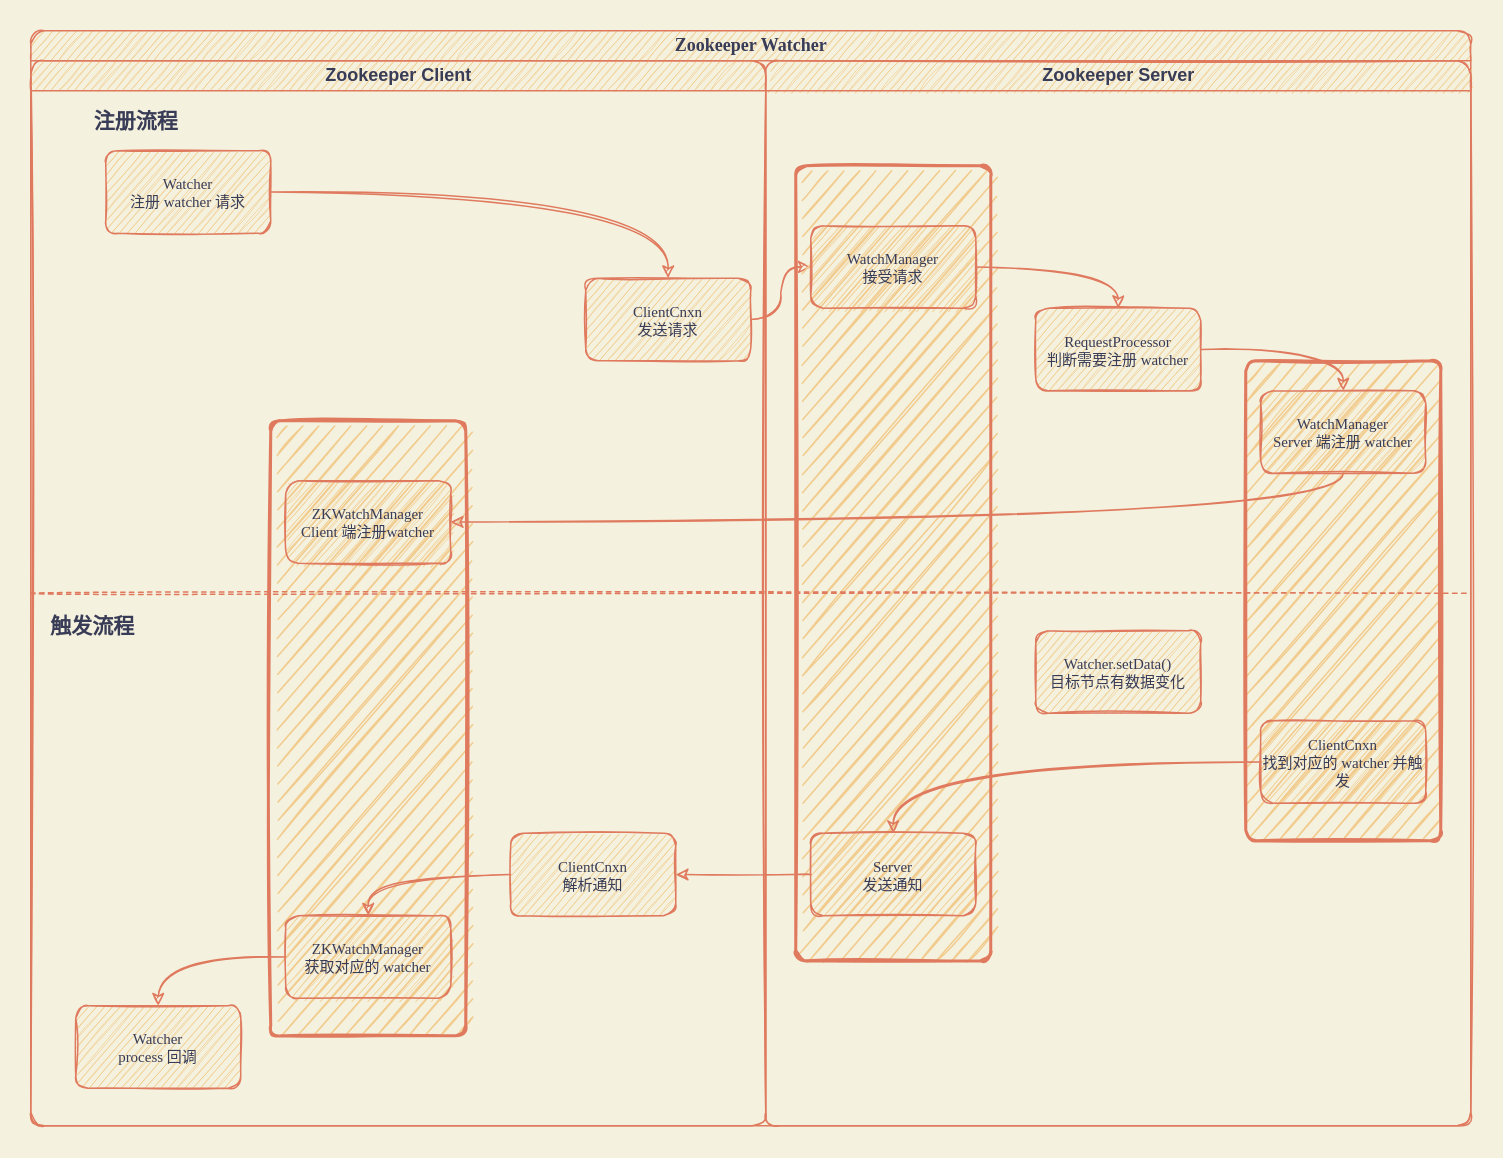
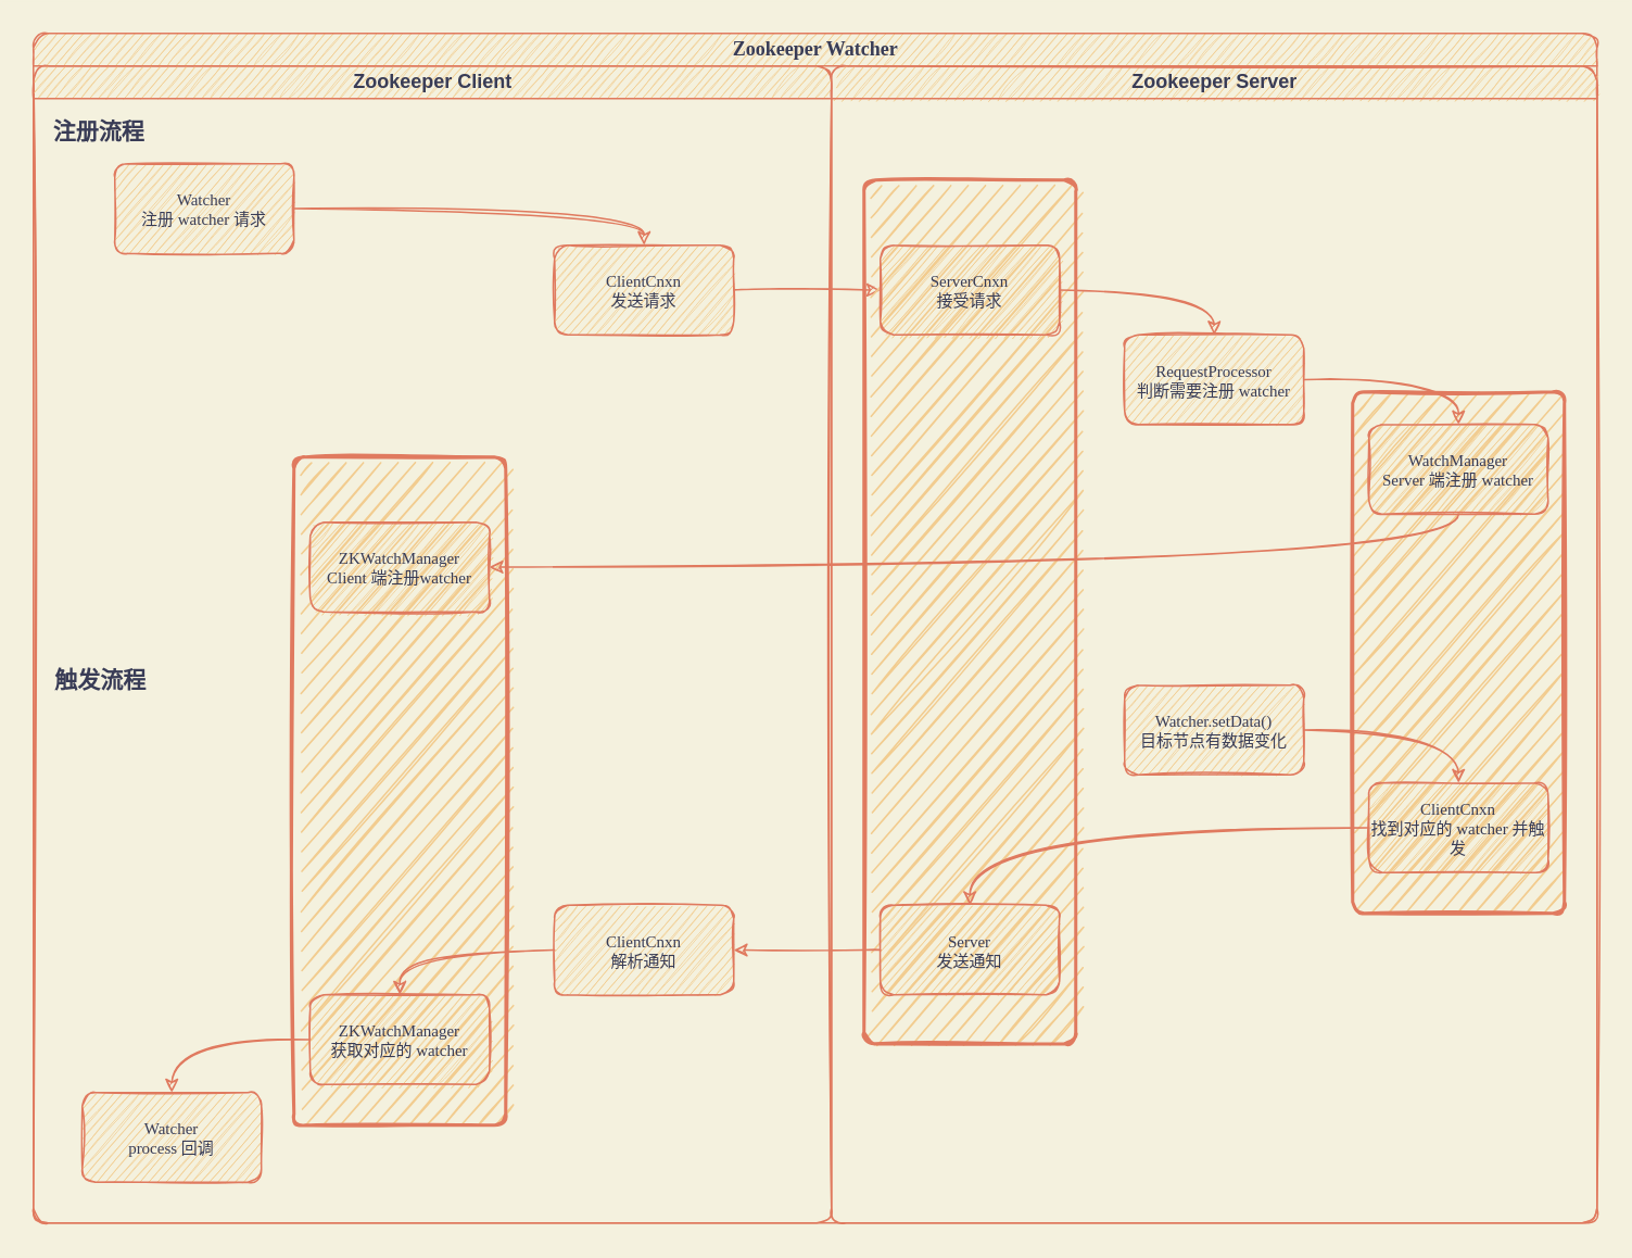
  <mxCell id="0" />
  <mxCell id="1" parent="0" />
  <mxCell id="2" value="&lt;font style=&quot;font-size: 12px&quot;&gt;Zookeeper Watcher&lt;/font&gt;" style="swimlane;html=1;childLayout=stackLayout;startSize=20;shadow=0;labelBackgroundColor=none;strokeWidth=1;fontFamily=Verdana;fontSize=8;align=center;fillColor=#F2CC8F;strokeColor=#E07A5F;fontColor=#393C56;sketch=1;rounded=1;" parent="1" vertex="1"><mxGeometry x="20" y="20" width="960" height="730" as="geometry" /></mxCell>
  <mxCell id="3" value="Zookeeper Client" style="swimlane;html=1;startSize=20;fillColor=#F2CC8F;strokeColor=#E07A5F;fontColor=#393C56;sketch=1;rounded=1;" parent="2" vertex="1"><mxGeometry y="20" width="490" height="710" as="geometry" /></mxCell>
  <mxCell id="4" style="edgeStyle=orthogonalEdgeStyle;orthogonalLoop=1;jettySize=auto;html=1;exitX=1;exitY=0.5;exitDx=0;exitDy=0;entryX=0.5;entryY=0;entryDx=0;entryDy=0;labelBackgroundColor=#F4F1DE;strokeColor=#E07A5F;fontColor=#393C56;sketch=1;curved=1;" parent="3" source="5" target="6" edge="1"><mxGeometry relative="1" as="geometry" /></mxCell>
  <mxCell id="5" value="&lt;font style=&quot;font-size: 10px&quot;&gt;Watcher&lt;br&gt;注册 watcher 请求&lt;br&gt;&lt;/font&gt;" style="whiteSpace=wrap;html=1;shadow=0;labelBackgroundColor=none;strokeWidth=1;fontFamily=Verdana;fontSize=8;align=center;fillColor=#F2CC8F;strokeColor=#E07A5F;fontColor=#393C56;sketch=1;rounded=1;" parent="3" vertex="1"><mxGeometry x="50" y="60" width="110" height="55" as="geometry" /></mxCell>
- <mxCell id="6" value="&lt;font style=&quot;font-size: 10px&quot;&gt;ClientCnxn&lt;br&gt;发送请求&lt;br&gt;&lt;/font&gt;" style="whiteSpace=wrap;html=1;shadow=0;labelBackgroundColor=none;strokeWidth=1;fontFamily=Verdana;fontSize=8;align=center;fillColor=#F2CC8F;strokeColor=#E07A5F;fontColor=#393C56;sketch=1;rounded=1;" parent="3" vertex="1"><mxGeometry x="370" y="145" width="110" height="55" as="geometry" /></mxCell>
+ <mxCell id="6" value="&lt;font style=&quot;font-size: 10px&quot;&gt;ClientCnxn&lt;br&gt;发送请求&lt;br&gt;&lt;/font&gt;" style="whiteSpace=wrap;html=1;shadow=0;labelBackgroundColor=none;strokeWidth=1;fontFamily=Verdana;fontSize=8;align=center;fillColor=#F2CC8F;strokeColor=#E07A5F;fontColor=#393C56;sketch=1;rounded=1;" parent="3" vertex="1"><mxGeometry x="320" y="110" width="110" height="55" as="geometry" /></mxCell>
  <mxCell id="7" value="&lt;font style=&quot;font-size: 10px&quot;&gt;ClientCnxn&lt;br&gt;解析通知&lt;br&gt;&lt;/font&gt;" style="whiteSpace=wrap;html=1;shadow=0;labelBackgroundColor=none;strokeWidth=1;fontFamily=Verdana;fontSize=8;align=center;fillColor=#F2CC8F;strokeColor=#E07A5F;fontColor=#393C56;sketch=1;rounded=1;" parent="3" vertex="1"><mxGeometry x="320" y="515" width="110" height="55" as="geometry" /></mxCell>
  <mxCell id="8" value="&lt;font style=&quot;font-size: 10px&quot;&gt;Watcher&lt;br&gt;process 回调&lt;br&gt;&lt;/font&gt;" style="whiteSpace=wrap;html=1;shadow=0;labelBackgroundColor=none;strokeWidth=1;fontFamily=Verdana;fontSize=8;align=center;fillColor=#F2CC8F;strokeColor=#E07A5F;fontColor=#393C56;sketch=1;rounded=1;" parent="3" vertex="1"><mxGeometry x="30" y="630" width="110" height="55" as="geometry" /></mxCell>
  <mxCell id="9" value="" style="whiteSpace=wrap;html=1;absoluteArcSize=1;arcSize=14;strokeWidth=2;fillColor=#F2CC8F;strokeColor=#E07A5F;fontColor=#393C56;sketch=1;rounded=1;" parent="3" vertex="1"><mxGeometry x="160" y="240" width="130" height="410" as="geometry" /></mxCell>
  <mxCell id="10" style="edgeStyle=orthogonalEdgeStyle;orthogonalLoop=1;jettySize=auto;html=1;entryX=0.5;entryY=0;entryDx=0;entryDy=0;labelBackgroundColor=#F4F1DE;strokeColor=#E07A5F;fontColor=#393C56;sketch=1;curved=1;" parent="3" source="7" target="13" edge="1"><mxGeometry relative="1" as="geometry" /></mxCell>
  <mxCell id="11" style="edgeStyle=orthogonalEdgeStyle;orthogonalLoop=1;jettySize=auto;html=1;entryX=0.5;entryY=0;entryDx=0;entryDy=0;labelBackgroundColor=#F4F1DE;strokeColor=#E07A5F;fontColor=#393C56;sketch=1;curved=1;" parent="3" source="13" target="8" edge="1"><mxGeometry relative="1" as="geometry" /></mxCell>
  <mxCell id="12" value="&lt;font style=&quot;font-size: 10px&quot;&gt;ZKWatchManager&lt;br&gt;Client 端注册watcher&lt;br&gt;&lt;/font&gt;" style="whiteSpace=wrap;html=1;shadow=0;labelBackgroundColor=none;strokeWidth=1;fontFamily=Verdana;fontSize=8;align=center;fillColor=#F2CC8F;strokeColor=#E07A5F;fontColor=#393C56;sketch=1;rounded=1;" parent="3" vertex="1"><mxGeometry x="170" y="280" width="110" height="55" as="geometry" /></mxCell>
  <mxCell id="13" value="&lt;font style=&quot;font-size: 10px&quot;&gt;ZKWatchManager&lt;br&gt;获取对应的 watcher&lt;br&gt;&lt;/font&gt;" style="whiteSpace=wrap;html=1;shadow=0;labelBackgroundColor=none;strokeWidth=1;fontFamily=Verdana;fontSize=8;align=center;fillColor=#F2CC8F;strokeColor=#E07A5F;fontColor=#393C56;sketch=1;rounded=1;" parent="3" vertex="1"><mxGeometry x="170" y="570" width="110" height="55" as="geometry" /></mxCell>
- <mxCell id="14" value="注册流程" style="text;html=1;align=center;verticalAlign=middle;resizable=0;points=[];autosize=1;fontSize=14;fontStyle=1;fontColor=#393C56;sketch=1;rounded=1;" parent="3" vertex="1"><mxGeometry x="35" y="30" width="70" height="20" as="geometry" /></mxCell>
+ <mxCell id="14" value="注册流程" style="text;html=1;align=center;verticalAlign=middle;resizable=0;points=[];autosize=1;fontSize=14;fontStyle=1;fontColor=#393C56;sketch=1;rounded=1;" parent="3" vertex="1"><mxGeometry x="5" y="30" width="70" height="20" as="geometry" /></mxCell>
  <mxCell id="15" value="触发流程" style="text;html=1;align=center;verticalAlign=middle;resizable=0;points=[];autosize=1;fontSize=14;fontStyle=1;fontColor=#393C56;sketch=1;rounded=1;" parent="3" vertex="1"><mxGeometry x="6" y="367" width="70" height="20" as="geometry" /></mxCell>
  <mxCell id="16" style="edgeStyle=orthogonalEdgeStyle;orthogonalLoop=1;jettySize=auto;html=1;exitX=1;exitY=0.5;exitDx=0;exitDy=0;entryX=0;entryY=0.5;entryDx=0;entryDy=0;labelBackgroundColor=#F4F1DE;strokeColor=#E07A5F;fontColor=#393C56;sketch=1;curved=1;" parent="2" source="6" target="21" edge="1"><mxGeometry relative="1" as="geometry" /></mxCell>
  <mxCell id="17" value="Zookeeper Server" style="swimlane;html=1;startSize=20;fillColor=#F2CC8F;strokeColor=#E07A5F;fontColor=#393C56;sketch=1;rounded=1;" parent="2" vertex="1"><mxGeometry x="490" y="20" width="470" height="710" as="geometry" /></mxCell>
  <mxCell id="18" value="&lt;font style=&quot;font-size: 10px&quot;&gt;RequestProcessor&lt;br&gt;判断需要注册 watcher&lt;br&gt;&lt;/font&gt;" style="whiteSpace=wrap;html=1;shadow=0;labelBackgroundColor=none;strokeWidth=1;fontFamily=Verdana;fontSize=8;align=center;fillColor=#F2CC8F;strokeColor=#E07A5F;fontColor=#393C56;sketch=1;rounded=1;" parent="17" vertex="1"><mxGeometry x="180" y="165" width="110" height="55" as="geometry" /></mxCell>
  <mxCell id="19" value="&lt;font style=&quot;font-size: 10px&quot;&gt;Watcher.setData()&lt;br&gt;目标节点有数据变化&lt;br&gt;&lt;/font&gt;" style="whiteSpace=wrap;html=1;shadow=0;labelBackgroundColor=none;strokeWidth=1;fontFamily=Verdana;fontSize=8;align=center;fillColor=#F2CC8F;strokeColor=#E07A5F;fontColor=#393C56;sketch=1;rounded=1;" parent="17" vertex="1"><mxGeometry x="180" y="380" width="110" height="55" as="geometry" /></mxCell>
  <mxCell id="20" value="" style="whiteSpace=wrap;html=1;absoluteArcSize=1;arcSize=14;strokeWidth=2;fillColor=#F2CC8F;strokeColor=#E07A5F;fontColor=#393C56;sketch=1;rounded=1;" parent="17" vertex="1"><mxGeometry x="20" y="70" width="130" height="530" as="geometry" /></mxCell>
- <mxCell id="21" value="&lt;font style=&quot;font-size: 10px&quot;&gt;WatchManager&lt;br&gt;接受请求&lt;br&gt;&lt;/font&gt;" style="whiteSpace=wrap;html=1;shadow=0;labelBackgroundColor=none;strokeWidth=1;fontFamily=Verdana;fontSize=8;align=center;fillColor=#F2CC8F;strokeColor=#E07A5F;fontColor=#393C56;sketch=1;rounded=1;" parent="17" vertex="1"><mxGeometry x="30" y="110" width="110" height="55" as="geometry" /></mxCell>
+ <mxCell id="21" value="&lt;font style=&quot;font-size: 10px&quot;&gt;ServerCnxn&lt;br&gt;接受请求&lt;br&gt;&lt;/font&gt;" style="whiteSpace=wrap;html=1;shadow=0;labelBackgroundColor=none;strokeWidth=1;fontFamily=Verdana;fontSize=8;align=center;fillColor=#F2CC8F;strokeColor=#E07A5F;fontColor=#393C56;sketch=1;rounded=1;" parent="17" vertex="1"><mxGeometry x="30" y="110" width="110" height="55" as="geometry" /></mxCell>
  <mxCell id="22" style="edgeStyle=orthogonalEdgeStyle;orthogonalLoop=1;jettySize=auto;html=1;exitX=1;exitY=0.5;exitDx=0;exitDy=0;entryX=0.5;entryY=0;entryDx=0;entryDy=0;labelBackgroundColor=#F4F1DE;strokeColor=#E07A5F;fontColor=#393C56;sketch=1;curved=1;" parent="17" source="21" target="18" edge="1"><mxGeometry relative="1" as="geometry" /></mxCell>
  <mxCell id="23" value="&lt;font style=&quot;font-size: 10px&quot;&gt;Server&lt;br&gt;发送通知&lt;br&gt;&lt;/font&gt;" style="whiteSpace=wrap;html=1;shadow=0;labelBackgroundColor=none;strokeWidth=1;fontFamily=Verdana;fontSize=8;align=center;fillColor=#F2CC8F;strokeColor=#E07A5F;fontColor=#393C56;sketch=1;rounded=1;" parent="17" vertex="1"><mxGeometry x="30" y="515" width="110" height="55" as="geometry" /></mxCell>
  <mxCell id="24" value="" style="whiteSpace=wrap;html=1;absoluteArcSize=1;arcSize=14;strokeWidth=2;fillColor=#F2CC8F;strokeColor=#E07A5F;fontColor=#393C56;sketch=1;rounded=1;" vertex="1" parent="17"><mxGeometry x="320" y="200" width="130" height="320" as="geometry" /></mxCell>
  <mxCell id="25" style="edgeStyle=orthogonalEdgeStyle;orthogonalLoop=1;jettySize=auto;html=1;exitX=1;exitY=0.5;exitDx=0;exitDy=0;entryX=0.5;entryY=0;entryDx=0;entryDy=0;labelBackgroundColor=#F4F1DE;strokeColor=#E07A5F;fontColor=#393C56;sketch=1;curved=1;" parent="17" source="18" target="26" edge="1"><mxGeometry relative="1" as="geometry" /></mxCell>
  <mxCell id="26" value="&lt;font style=&quot;font-size: 10px&quot;&gt;WatchManager &lt;br&gt;Server 端注册&amp;nbsp;watcher&lt;br&gt;&lt;/font&gt;" style="whiteSpace=wrap;html=1;shadow=0;labelBackgroundColor=none;strokeWidth=1;fontFamily=Verdana;fontSize=8;align=center;fillColor=#F2CC8F;strokeColor=#E07A5F;fontColor=#393C56;sketch=1;rounded=1;" parent="17" vertex="1"><mxGeometry x="330" y="220" width="110" height="55" as="geometry" /></mxCell>
+ <mxCell id="27" style="edgeStyle=orthogonalEdgeStyle;orthogonalLoop=1;jettySize=auto;html=1;entryX=0.5;entryY=0;entryDx=0;entryDy=0;labelBackgroundColor=#F4F1DE;strokeColor=#E07A5F;fontColor=#393C56;sketch=1;curved=1;" parent="17" source="19" target="28" edge="1"><mxGeometry relative="1" as="geometry" /></mxCell>
  <mxCell id="28" value="&lt;font style=&quot;font-size: 10px&quot;&gt;ClientCnxn&lt;br&gt;找到对应的 watcher 并触发&lt;br&gt;&lt;/font&gt;" style="whiteSpace=wrap;html=1;shadow=0;labelBackgroundColor=none;strokeWidth=1;fontFamily=Verdana;fontSize=8;align=center;fillColor=#F2CC8F;strokeColor=#E07A5F;fontColor=#393C56;sketch=1;rounded=1;" parent="17" vertex="1"><mxGeometry x="330" y="440" width="110" height="55" as="geometry" /></mxCell>
  <mxCell id="29" style="edgeStyle=orthogonalEdgeStyle;orthogonalLoop=1;jettySize=auto;html=1;entryX=0.5;entryY=0;entryDx=0;entryDy=0;labelBackgroundColor=#F4F1DE;strokeColor=#E07A5F;fontColor=#393C56;sketch=1;curved=1;" parent="17" source="28" target="23" edge="1"><mxGeometry relative="1" as="geometry" /></mxCell>
- <mxCell id="30" value="" style="endArrow=none;dashed=1;html=1;exitX=0;exitY=0.5;exitDx=0;exitDy=0;entryX=1;entryY=0.5;entryDx=0;entryDy=0;labelBackgroundColor=#F4F1DE;strokeColor=#E07A5F;fontColor=#393C56;sketch=1;curved=1;" parent="2" source="3" target="17" edge="1"><mxGeometry width="50" height="50" relative="1" as="geometry"><mxPoint y="150" as="sourcePoint" /><mxPoint x="960" y="150" as="targetPoint" /></mxGeometry></mxCell>
  <mxCell id="31" style="edgeStyle=orthogonalEdgeStyle;orthogonalLoop=1;jettySize=auto;html=1;entryX=1;entryY=0.5;entryDx=0;entryDy=0;labelBackgroundColor=#F4F1DE;strokeColor=#E07A5F;fontColor=#393C56;sketch=1;curved=1;" parent="2" source="23" target="7" edge="1"><mxGeometry relative="1" as="geometry" /></mxCell>
  <mxCell id="32" style="edgeStyle=orthogonalEdgeStyle;orthogonalLoop=1;jettySize=auto;html=1;exitX=0.5;exitY=1;exitDx=0;exitDy=0;entryX=1;entryY=0.5;entryDx=0;entryDy=0;labelBackgroundColor=#F4F1DE;strokeColor=#E07A5F;fontColor=#393C56;sketch=1;curved=1;" parent="2" source="26" target="12" edge="1"><mxGeometry relative="1" as="geometry" /></mxCell>
